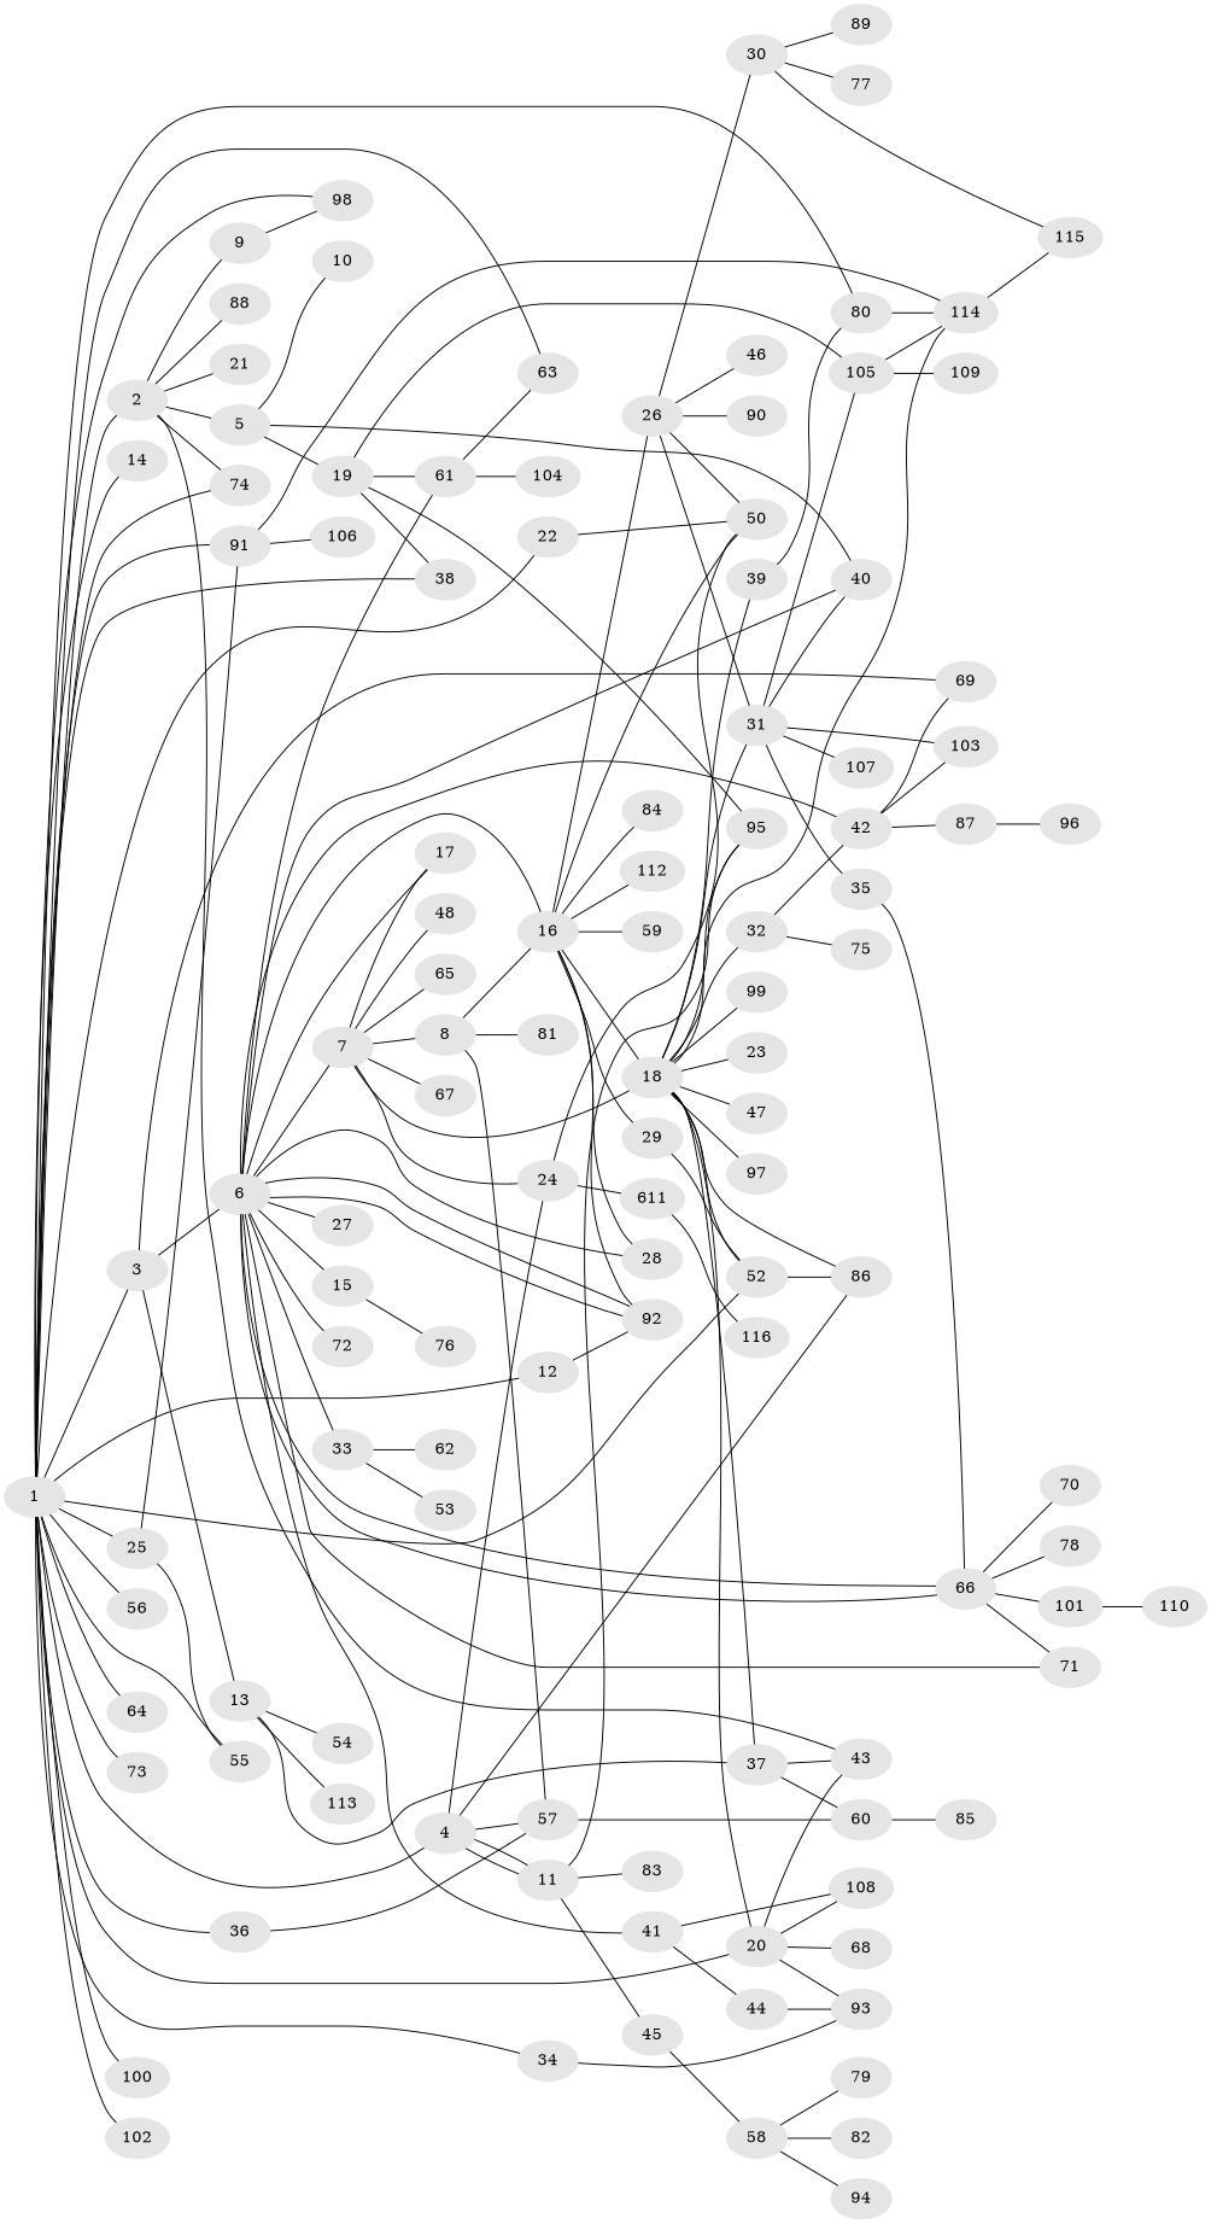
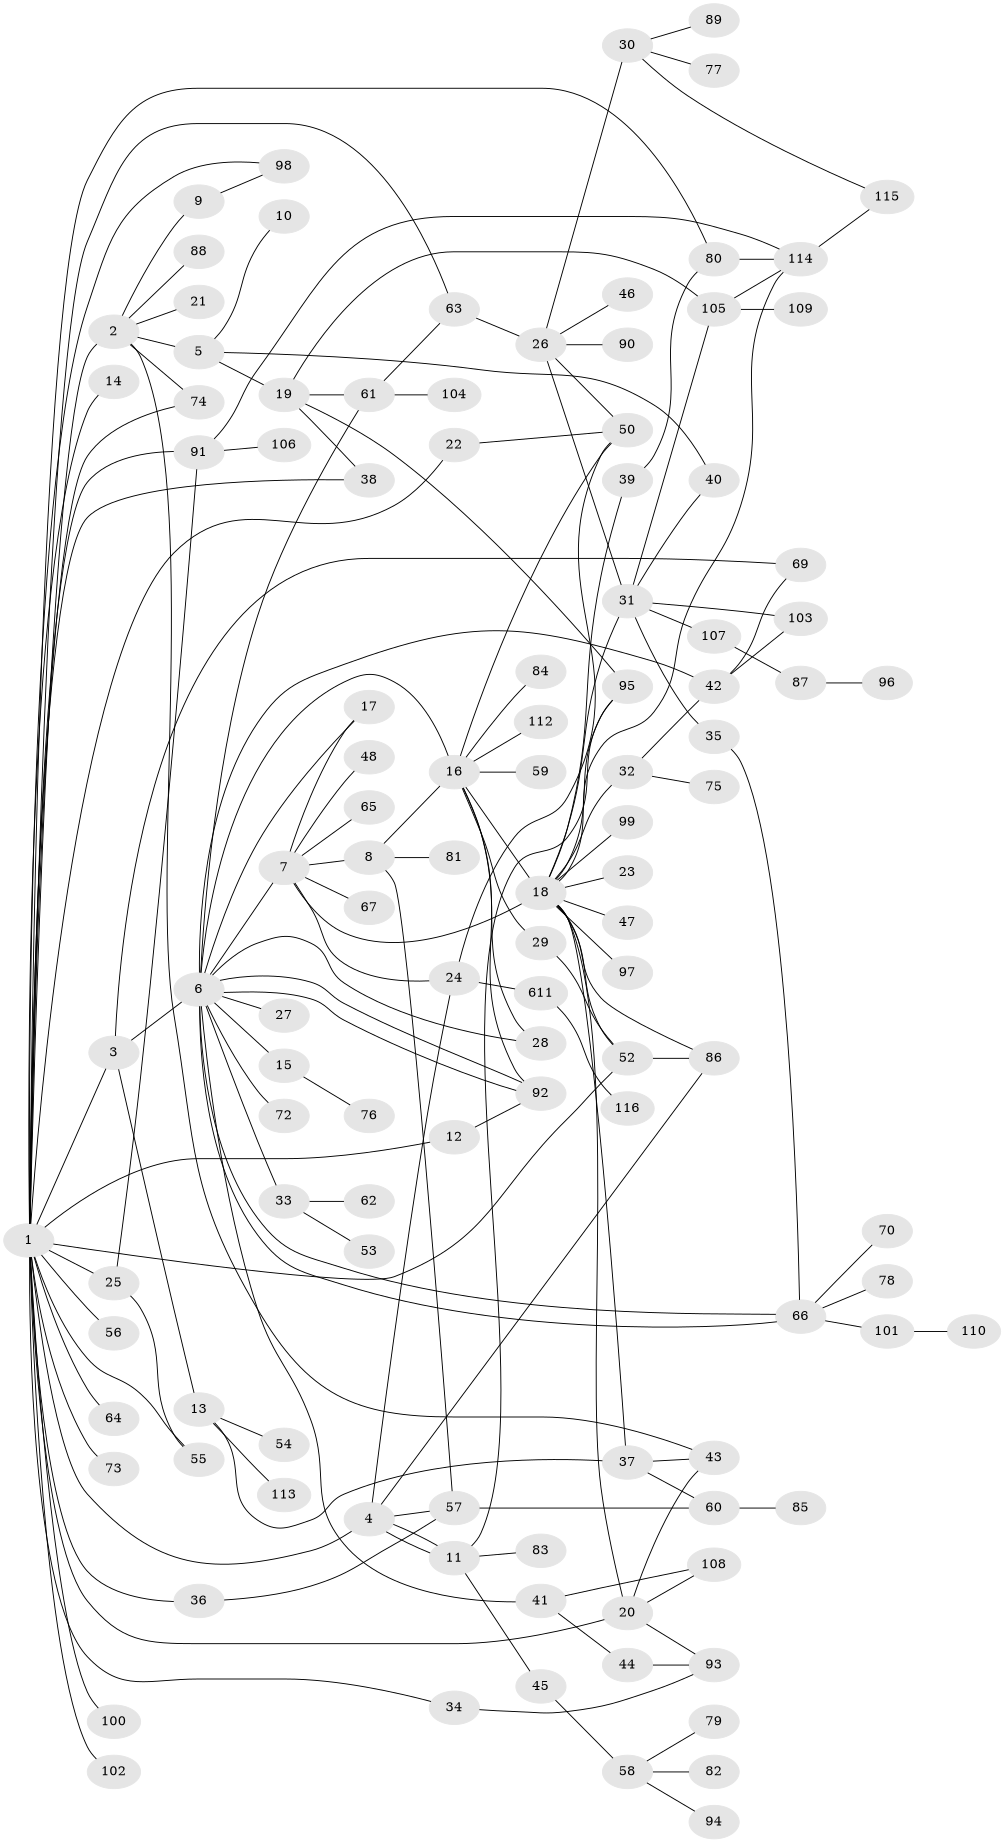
  graph {
    rankdir=LR
    node [color=gray90 style=filled]
    1
    2
    3
    4
    12
    14
    20
    22
    25
    34
    36
    38
    52
    55
    56
    63
    64
    73
    74
    80
    91
    98
    100
    102
    5
    9
    21
    43
    88
    6
    13
    69
    11
    24
    57
    86
    92
-   68
    93
    108
    50
    114
    106
    10
    19
    40
    7
    15
    16
    17
    27
    28
    33
    41
    42
    61
    66
-   71
    72
    37
    54
    113
    45
    83
    95
    n66 [label=611]
    60
    105
    8
    18
    48
    65
    67
    76
    26
    29
    59
    84
    112
    53
    62
    44
    103
    87
    104
    70
    78
    101
    81
    23
    31
    32
    39
    47
    97
    99
    58
    30
    46
    90
    35
    107
    75
    115
    109
    116
    77
    89
    85
    96
    79
    82
    94
    110
    1 -- 2
    1 -- 3
    1 -- 4
    1 -- 12
    1 -- 14
    1 -- 20
    1 -- 22
    1 -- 25
    1 -- 34
    1 -- 36
    1 -- 38
    1 -- 52
    1 -- 55
    1 -- 56
    1 -- 63
    1 -- 64
    1 -- 73
    1 -- 74
    1 -- 80
    1 -- 91
    1 -- 98
    1 -- 100
    1 -- 102
    2 -- 74
    2 -- 5
    2 -- 9
    2 -- 21
    2 -- 43
    2 -- 88
    3 -- 6
    3 -- 13
    3 -- 69
    4 -- 11
    4 -- 11
    4 -- 24
    4 -- 57
    4 -- 86
    12 -- 92
    20 -- 43
-   20 -- 68
    20 -- 93
    20 -- 108
    22 -- 50
    25 -- 55
    25 -- 91
    34 -- 93
    36 -- 57
    52 -- 86
    80 -- 114
    91 -- 114
    91 -- 106
    5 -- 10
    5 -- 19
    5 -- 40
    9 -- 98
    6 -- 92
    6 -- 92
-   6 -- 40
    6 -- 7
    6 -- 15
    6 -- 16
    6 -- 17
    6 -- 27
    6 -- 28
    6 -- 33
    6 -- 41
    6 -- 42
    6 -- 61
    6 -- 66
    6 -- 66
-   6 -- 71
    6 -- 72
    13 -- 37
    13 -- 54
    13 -- 113
    11 -- 45
    11 -- 83
    11 -- 95
    24 -- 50
    24 -- n66
    57 -- 60
    114 -- 115
    19 -- 38
    19 -- 61
    19 -- 95
    19 -- 105
    7 -- 24
    7 -- 17
    7 -- 8
    7 -- 18
    7 -- 48
    7 -- 65
    7 -- 67
    15 -- 76
    16 -- 92
    16 -- 50
    16 -- 28
    16 -- 18
-   16 -- 26
+   63 -- 26
    16 -- 29
    16 -- 59
    16 -- 84
    16 -- 112
    33 -- 53
    33 -- 62
    41 -- 108
    41 -- 44
    42 -- 69
    42 -- 103
-   42 -- 87
+   107 -- 87
    61 -- 63
    61 -- 104
-   66 -- 71
    66 -- 70
    66 -- 78
    66 -- 101
    37 -- 43
    37 -- 60
    45 -- 58
    n66 -- 116
    60 -- 85
    105 -- 114
    105 -- 109
    8 -- 57
    8 -- 16
    8 -- 81
    18 -- 20
    18 -- 52
    18 -- 86
    18 -- 114
    18 -- 37
    18 -- 95
    18 -- 23
    18 -- 31
    18 -- 32
    18 -- 39
    18 -- 47
    18 -- 97
    18 -- 99
    26 -- 50
    26 -- 31
    26 -- 30
    26 -- 46
    26 -- 90
    29 -- 52
    44 -- 93
    87 -- 96
    101 -- 110
    31 -- 40
    31 -- 105
    31 -- 103
    31 -- 35
    31 -- 107
    32 -- 42
    32 -- 75
    39 -- 80
    58 -- 79
    58 -- 82
    58 -- 94
    30 -- 115
    30 -- 77
    30 -- 89
    35 -- 66
  }
